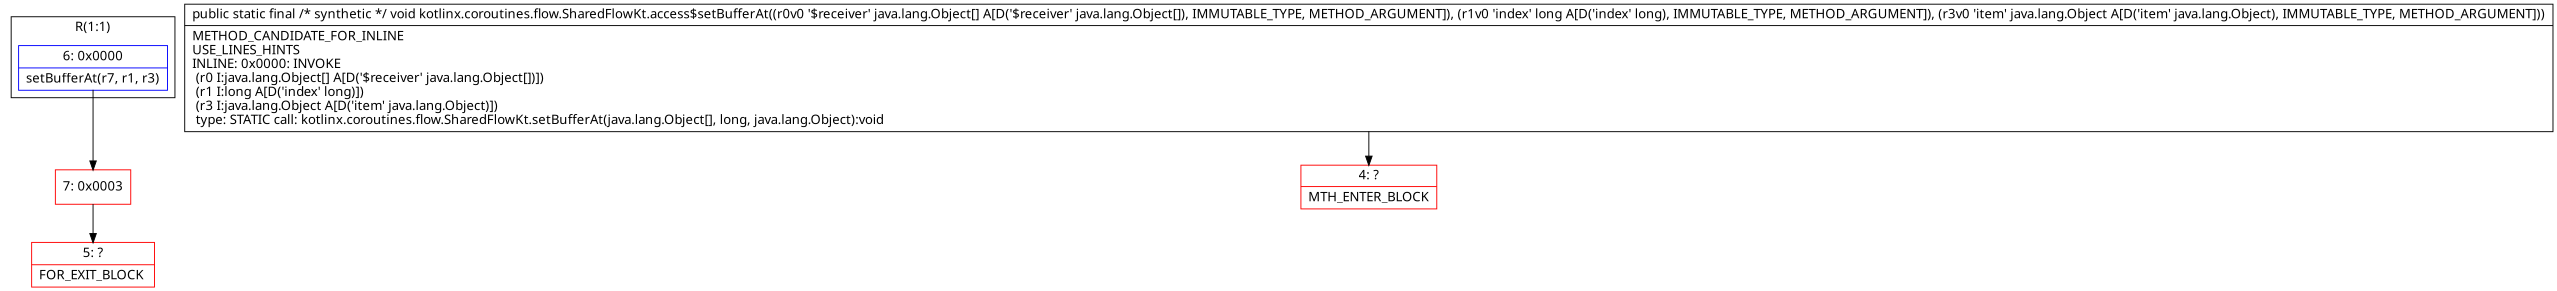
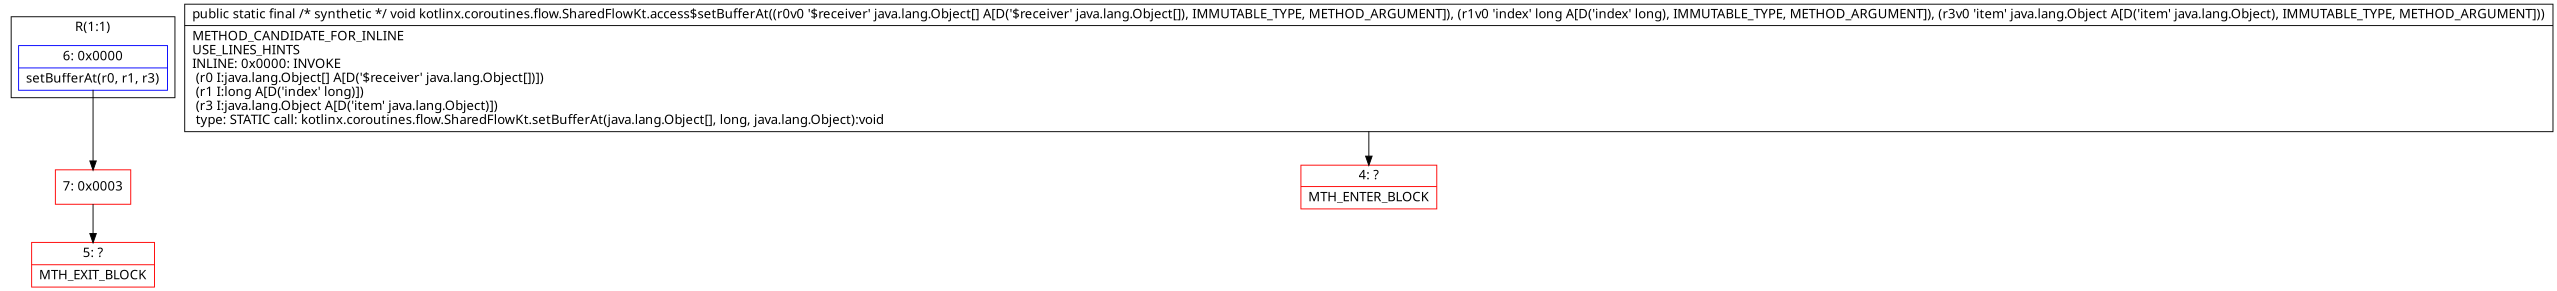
  digraph {
    fontname="Noto Sans"
    node [color=red fontname="Noto Sans" shape=record]
    edge [fontname="Noto Sans"]
-   n1 [color=blue label="{6\:\ 0x0000|setBufferAt(r7, r1, r3)\l}"]
+   n1 [color=blue label="{6\:\ 0x0000|setBufferAt(r0, r1, r3)\l}"]
    n2 [label="{7\:\ 0x0003}"]
-   n3 [label="{5\:\ ?|FOR_EXIT_BLOCK\l}"]
+   n3 [label="{5\:\ ?|MTH_EXIT_BLOCK\l}"]
    n4 [label="{4\:\ ?|MTH_ENTER_BLOCK\l}"]
    n5 [label="{public static final \/* synthetic *\/ void kotlinx.coroutines.flow.SharedFlowKt.access$setBufferAt((r0v0 '$receiver' java.lang.Object[] A[D('$receiver' java.lang.Object[]), IMMUTABLE_TYPE, METHOD_ARGUMENT]), (r1v0 'index' long A[D('index' long), IMMUTABLE_TYPE, METHOD_ARGUMENT]), (r3v0 'item' java.lang.Object A[D('item' java.lang.Object), IMMUTABLE_TYPE, METHOD_ARGUMENT]))  | METHOD_CANDIDATE_FOR_INLINE\lUSE_LINES_HINTS\lINLINE: 0x0000: INVOKE  \l  (r0 I:java.lang.Object[] A[D('$receiver' java.lang.Object[])])\l  (r1 I:long A[D('index' long)])\l  (r3 I:java.lang.Object A[D('item' java.lang.Object)])\l type: STATIC call: kotlinx.coroutines.flow.SharedFlowKt.setBufferAt(java.lang.Object[], long, java.lang.Object):void\l}" color=""]
    subgraph cluster_1 {
      label="R(1:1)"
      n1
    }
    n1 -> n2
    n2 -> n3
    n5 -> n4
  }
